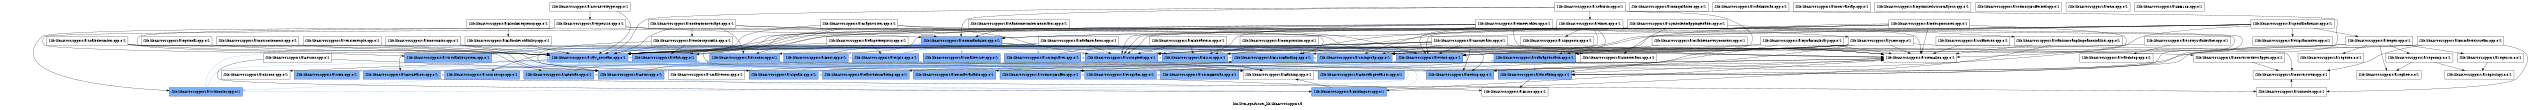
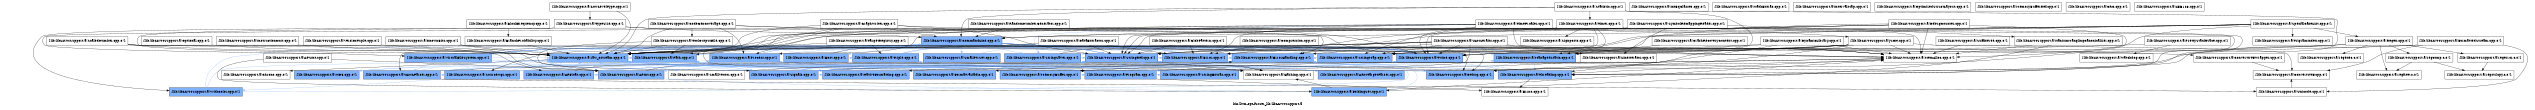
  digraph {
    label="bin/llvm-opt-fuzzer_lib/libLLVMSupport.a"
    rankdir=TB
    node [group=0 shape=box]
    n1 [fillcolor="0.600000 0.5 1" group=1 label="{lib/libLLVMSupport.a(CommandLine.cpp.o)}" style=filled]
    n2 [label="{lib/libLLVMSupport.a(ConvertUTFWrapper.cpp.o)}"]
    n3 [fillcolor="0.600000 0.5 1" group=1 label="{lib/libLLVMSupport.a(Error.cpp.o)}" style=filled]
    n4 [fillcolor="0.600000 0.5 1" group=1 label="{lib/libLLVMSupport.a(ErrorHandling.cpp.o)}" style=filled]
    n5 [fillcolor="0.600000 0.5 1" group=1 label="{lib/libLLVMSupport.a(ManagedStatic.cpp.o)}" style=filled]
    n6 [label="{lib/libLLVMSupport.a(MemAlloc.cpp.o)}"]
    n7 [fillcolor="0.600000 0.5 1" group=1 label="{lib/libLLVMSupport.a(SmallPtrSet.cpp.o)}" style=filled]
    n8 [fillcolor="0.600000 0.5 1" group=1 label="{lib/libLLVMSupport.a(StringMap.cpp.o)}" style=filled]
    n9 [fillcolor="0.600000 0.5 1" group=1 label="{lib/libLLVMSupport.a(StringSaver.cpp.o)}" style=filled]
    n10 [fillcolor="0.600000 0.5 1" group=1 label="{lib/libLLVMSupport.a(StringRef.cpp.o)}" style=filled]
    n11 [fillcolor="0.600000 0.5 1" group=1 label="{lib/libLLVMSupport.a(Triple.cpp.o)}" style=filled]
    n12 [fillcolor="0.600000 0.5 1" group=1 label="{lib/libLLVMSupport.a(Twine.cpp.o)}" style=filled]
    n13 [fillcolor="0.600000 0.5 1" group=1 label="{lib/libLLVMSupport.a(VirtualFileSystem.cpp.o)}" style=filled]
    n14 [fillcolor="0.600000 0.5 1" group=1 label="{lib/libLLVMSupport.a(raw_ostream.cpp.o)}" style=filled]
    n15 [fillcolor="0.600000 0.5 1" group=1 label="{lib/libLLVMSupport.a(Host.cpp.o)}" style=filled]
    n16 [fillcolor="0.600000 0.5 1" group=1 label="{lib/libLLVMSupport.a(Path.cpp.o)}" style=filled]
    n17 [fillcolor="0.600000 0.5 1" group=1 label="{lib/libLLVMSupport.a(Process.cpp.o)}" style=filled]
    n18 [label="{lib/libLLVMSupport.a(ConvertUTF.cpp.o)}"]
    n19 [fillcolor="0.600000 0.5 1" group=1 label="{lib/libLLVMSupport.a(Debug.cpp.o)}" style=filled]
    n20 [fillcolor="0.600000 0.5 1" group=1 label="{lib/libLLVMSupport.a(Signals.cpp.o)}" style=filled]
    n21 [fillcolor="0.600000 0.5 1" group=1 label="{lib/libLLVMSupport.a(Threading.cpp.o)}" style=filled]
    n22 [fillcolor="0.600000 0.5 1" group=1 label="{lib/libLLVMSupport.a(APFloat.cpp.o)}" style=filled]
    n23 [fillcolor="0.600000 0.5 1" group=1 label="{lib/libLLVMSupport.a(APInt.cpp.o)}" style=filled]
    n24 [label="{lib/libLLVMSupport.a(Hashing.cpp.o)}"]
    n25 [fillcolor="0.600000 0.5 1" group=1 label="{lib/libLLVMSupport.a(ARMTargetParser.cpp.o)}" style=filled]
    n26 [fillcolor="0.600000 0.5 1" group=1 label="{lib/libLLVMSupport.a(MemoryBuffer.cpp.o)}" style=filled]
    n27 [fillcolor="0.600000 0.5 1" group=1 label="{lib/libLLVMSupport.a(SourceMgr.cpp.o)}" style=filled]
    n28 [fillcolor="0.600000 0.5 1" group=1 label="{lib/libLLVMSupport.a(YAMLParser.cpp.o)}" style=filled]
    n29 [fillcolor="0.600000 0.5 1" group=1 label="{lib/libLLVMSupport.a(FormatVariadic.cpp.o)}" style=filled]
    n30 [fillcolor="0.600000 0.5 1" group=1 label="{lib/libLLVMSupport.a(NativeFormatting.cpp.o)}" style=filled]
    n31 [fillcolor="0.600000 0.5 1" group=1 label="{lib/libLLVMSupport.a(Program.cpp.o)}" style=filled]
    n32 [fillcolor="0.600000 0.5 1" group=1 label="{lib/libLLVMSupport.a(MD5.cpp.o)}" style=filled]
    n33 [fillcolor="0.600000 0.5 1" group=1 label="{lib/libLLVMSupport.a(StringExtras.cpp.o)}" style=filled]
    n34 [label="{lib/libLLVMSupport.a(Chrono.cpp.o)}"]
    n35 [label="{lib/libLLVMSupport.a(Errno.cpp.o)}"]
    n36 [fillcolor="0.600000 0.5 1" group=1 label="{lib/libLLVMSupport.a(FoldingSet.cpp.o)}" style=filled]
    n37 [fillcolor="0.600000 0.5 1" group=1 label="{lib/libLLVMSupport.a(WithColor.cpp.o)}" style=filled]
    n38 [label="{lib/libLLVMSupport.a(Unicode.cpp.o)}"]
    n39 [label="{lib/libLLVMSupport.a(TimeProfiler.cpp.o)}"]
    n40 [label="{lib/libLLVMSupport.a(JSON.cpp.o)}"]
    n41 [label="{lib/libLLVMSupport.a(TargetRegistry.cpp.o)}"]
    n42 [label="{lib/libLLVMSupport.a(BranchProbability.cpp.o)}"]
    n43 [label="{lib/libLLVMSupport.a(TypeSize.cpp.o)}"]
    n44 [label="{lib/libLLVMSupport.a(KnownBits.cpp.o)}"]
    n45 [label="{lib/libLLVMSupport.a(CodeGenCoverage.cpp.o)}"]
    n46 [label="{lib/libLLVMSupport.a(ToolOutputFile.cpp.o)}"]
    n47 [label="{lib/libLLVMSupport.a(GraphWriter.cpp.o)}"]
    n48 [label="{lib/libLLVMSupport.a(DynamicLibrary.cpp.o)}"]
    n49 [label="{lib/libLLVMSupport.a(BlockFrequency.cpp.o)}"]
    n50 [label="{lib/libLLVMSupport.a(ScaledNumber.cpp.o)}"]
    n51 [label="{lib/libLLVMSupport.a(Optional.cpp.o)}"]
    n52 [label="{lib/libLLVMSupport.a(SuffixTree.cpp.o)}"]
    n53 [label="{lib/libLLVMSupport.a(DebugCounter.cpp.o)}"]
    n54 [label="{lib/libLLVMSupport.a(PrettyStackTrace.cpp.o)}"]
    n55 [label="{lib/libLLVMSupport.a(Watchdog.cpp.o)}"]
    n56 [label="{lib/libLLVMSupport.a(Timer.cpp.o)}"]
    n57 [label="{lib/libLLVMSupport.a(Signposts.cpp.o)}"]
    n58 [label="{lib/libLLVMSupport.a(Statistic.cpp.o)}"]
    n59 [label="{lib/libLLVMSupport.a(IntEqClasses.cpp.o)}"]
    n60 [label="{lib/libLLVMSupport.a(MathExtras.cpp.o)}"]
    n61 [label="{lib/libLLVMSupport.a(IntervalMap.cpp.o)}"]
    n62 [label="{lib/libLLVMSupport.a(LowLevelType.cpp.o)}"]
    n63 [label="{lib/libLLVMSupport.a(YAMLTraits.cpp.o)}"]
    n64 [label="{lib/libLLVMSupport.a(LineIterator.cpp.o)}"]
    n65 [label="{lib/libLLVMSupport.a(FormattedStream.cpp.o)}"]
    n66 [label="{lib/libLLVMSupport.a(InstructionCost.cpp.o)}"]
    n67 [label="{lib/libLLVMSupport.a(Regex.cpp.o)}"]
    n68 [label="{lib/libLLVMSupport.a(regcomp.c.o)}"]
    n69 [label="{lib/libLLVMSupport.a(regerror.c.o)}"]
    n70 [label="{lib/libLLVMSupport.a(regexec.c.o)}"]
    n71 [label="{lib/libLLVMSupport.a(regfree.c.o)}"]
    n72 [label="{lib/libLLVMSupport.a(regstrlcpy.c.o)}"]
    n73 [label="{lib/libLLVMSupport.a(OptimizedStructLayout.cpp.o)}"]
    n74 [label="{lib/libLLVMSupport.a(MemoryBufferRef.cpp.o)}"]
    n75 [label="{lib/libLLVMSupport.a(CRC.cpp.o)}"]
    n76 [label="{lib/libLLVMSupport.a(GlobPattern.cpp.o)}"]
    n77 [label="{lib/libLLVMSupport.a(SpecialCaseList.cpp.o)}"]
    n78 [label="{lib/libLLVMSupport.a(TrigramIndex.cpp.o)}"]
    n79 [label="{lib/libLLVMSupport.a(Compression.cpp.o)}"]
    n80 [label="{lib/libLLVMSupport.a(LEB128.cpp.o)}"]
    n81 [label="{lib/libLLVMSupport.a(RandomNumberGenerator.cpp.o)}"]
    n82 [label="{lib/libLLVMSupport.a(SmallVector.cpp.o)}"]
    n83 [label="{lib/libLLVMSupport.a(VersionTuple.cpp.o)}"]
    n84 [label="{lib/libLLVMSupport.a(CrashRecoveryContext.cpp.o)}"]
    n85 [label="{lib/libLLVMSupport.a(APSInt.cpp.o)}"]
    n86 [label="{lib/libLLVMSupport.a(ItaniumManglingCanonicalizer.cpp.o)}"]
    n87 [label="{lib/libLLVMSupport.a(SymbolRemappingReader.cpp.o)}"]
    n88 [label="{lib/libLLVMSupport.a(DataExtractor.cpp.o)}"]
    subgraph sub_1 {
      rank=same
      n1
    }
    subgraph sub_2 {
      rank=same
      n2
      n3
      n4
      n5
      n6
      n7
      n8
      n9
      n10
      n11
      n12
      n13
      n14
      n15
      n16
      n17
    }
    subgraph sub_3 {
      rank=same
      n18
      n19
      n20
      n21
      n22
      n23
      n24
      n25
      n26
      n27
      n28
      n29
      n30
      n31
      n32
      n33
    }
    subgraph sub_4 {
      rank=same
      n1
    }
    subgraph sub_5 {
      rank=same
      n2
      n3
      n4
      n5
      n6
      n7
      n8
      n9
      n10
      n11
      n12
      n13
      n14
      n15
      n16
      n17
    }
    subgraph sub_6 {
      rank=same
      n18
      n19
      n20
      n21
      n22
      n23
      n24
      n25
      n26
      n27
      n28
      n29
      n30
      n31
      n32
      n33
    }
    n1 -> n2
    n1 -> n3 [color="0.600000 0.5 1"]
    n1 -> n4 [color="0.600000 0.5 1"]
    n1 -> n5 [color="0.600000 0.5 1"]
    n1 -> n6
    n1 -> n7 [color="0.600000 0.5 1"]
    n1 -> n8 [color="0.600000 0.5 1"]
    n1 -> n9 [color="0.600000 0.5 1"]
    n1 -> n10 [color="0.600000 0.5 1"]
    n1 -> n11 [color="0.600000 0.5 1"]
    n1 -> n12 [color="0.600000 0.5 1"]
    n1 -> n13 [color="0.600000 0.5 1"]
    n1 -> n14 [color="0.600000 0.5 1"]
    n1 -> n15 [color="0.600000 0.5 1"]
    n1 -> n16 [color="0.600000 0.5 1"]
    n1 -> n17 [color="0.600000 0.5 1"]
    n2 -> n18
    n3 -> n4 [color="0.600000 0.5 1"]
    n3 -> n5 [color="0.600000 0.5 1"]
    n3 -> n12 [color="0.600000 0.5 1"]
    n3 -> n14 [color="0.600000 0.5 1"]
    n4 -> n12 [color="0.600000 0.5 1"]
    n4 -> n14 [color="0.600000 0.5 1"]
    n4 -> n19 [color="0.600000 0.5 1"]
    n4 -> n20 [color="0.600000 0.5 1"]
    n5 -> n21 [color="0.600000 0.5 1"]
    n7 -> n4 [color="0.600000 0.5 1"]
    n8 -> n4 [color="0.600000 0.5 1"]
    n9 -> n6
    n9 -> n10 [color="0.600000 0.5 1"]
    n10 -> n3 [color="0.600000 0.5 1"]
    n10 -> n22 [color="0.600000 0.5 1"]
    n10 -> n23 [color="0.600000 0.5 1"]
    n10 -> n24
    n11 -> n10 [color="0.600000 0.5 1"]
    n11 -> n12 [color="0.600000 0.5 1"]
    n11 -> n25 [color="0.600000 0.5 1"]
    n12 -> n14 [color="0.600000 0.5 1"]
    n13 -> n3 [color="0.600000 0.5 1"]
    n13 -> n6
    n13 -> n8 [color="0.600000 0.5 1"]
    n13 -> n10 [color="0.600000 0.5 1"]
    n13 -> n12 [color="0.600000 0.5 1"]
    n13 -> n14 [color="0.600000 0.5 1"]
    n13 -> n16 [color="0.600000 0.5 1"]
    n13 -> n26 [color="0.600000 0.5 1"]
    n13 -> n27 [color="0.600000 0.5 1"]
    n13 -> n28 [color="0.600000 0.5 1"]
    n14 -> n3 [color="0.600000 0.5 1"]
-   n14 -> n4 [color="0.600000 0.5 1"]
+   n14 -> n82 [color="0.600000 0.5 1"]
    n14 -> n12 [color="0.600000 0.5 1"]
    n14 -> n16 [color="0.600000 0.5 1"]
    n14 -> n17 [color="0.600000 0.5 1"]
    n14 -> n29 [color="0.600000 0.5 1"]
    n14 -> n30 [color="0.600000 0.5 1"]
    n14 -> n31 [color="0.600000 0.5 1"]
    n14 -> n34
    n15 -> n6
    n15 -> n8 [color="0.600000 0.5 1"]
    n15 -> n10 [color="0.600000 0.5 1"]
    n15 -> n11 [color="0.600000 0.5 1"]
    n15 -> n14 [color="0.600000 0.5 1"]
    n16 -> n3 [color="0.600000 0.5 1"]
    n16 -> n10 [color="0.600000 0.5 1"]
    n16 -> n12 [color="0.600000 0.5 1"]
    n16 -> n17 [color="0.600000 0.5 1"]
    n16 -> n20 [color="0.600000 0.5 1"]
    n16 -> n32 [color="0.600000 0.5 1"]
    n17 -> n3 [color="0.600000 0.5 1"]
    n17 -> n5 [color="0.600000 0.5 1"]
    n17 -> n16 [color="0.600000 0.5 1"]
    n17 -> n24
    n17 -> n33 [color="0.600000 0.5 1"]
    n19 -> n5 [color="0.600000 0.5 1"]
    n19 -> n14 [color="0.600000 0.5 1"]
    n20 -> n1 [color="0.600000 0.5 1"]
    n20 -> n4 [color="0.600000 0.5 1"]
    n20 -> n5 [color="0.600000 0.5 1"]
    n20 -> n6
    n20 -> n10 [color="0.600000 0.5 1"]
    n20 -> n12 [color="0.600000 0.5 1"]
    n20 -> n14 [color="0.600000 0.5 1"]
    n20 -> n16 [color="0.600000 0.5 1"]
    n20 -> n21 [color="0.600000 0.5 1"]
    n20 -> n26 [color="0.600000 0.5 1"]
    n20 -> n29 [color="0.600000 0.5 1"]
    n20 -> n30 [color="0.600000 0.5 1"]
    n20 -> n31 [color="0.600000 0.5 1"]
    n21 -> n4 [color="0.600000 0.5 1"]
    n21 -> n6
    n21 -> n10 [color="0.600000 0.5 1"]
    n21 -> n12 [color="0.600000 0.5 1"]
    n21 -> n35
    n22 -> n3 [color="0.600000 0.5 1"]
    n22 -> n10 [color="0.600000 0.5 1"]
    n22 -> n14 [color="0.600000 0.5 1"]
    n22 -> n23 [color="0.600000 0.5 1"]
    n22 -> n24
    n23 -> n14 [color="0.600000 0.5 1"]
    n23 -> n24
    n23 -> n36 [color="0.600000 0.5 1"]
    n25 -> n10 [color="0.600000 0.5 1"]
    n25 -> n11 [color="0.600000 0.5 1"]
    n26 -> n3 [color="0.600000 0.5 1"]
    n26 -> n12 [color="0.600000 0.5 1"]
    n26 -> n16 [color="0.600000 0.5 1"]
    n26 -> n17 [color="0.600000 0.5 1"]
    n26 -> n31 [color="0.600000 0.5 1"]
    n27 -> n10 [color="0.600000 0.5 1"]
    n27 -> n12 [color="0.600000 0.5 1"]
    n27 -> n14 [color="0.600000 0.5 1"]
    n27 -> n16 [color="0.600000 0.5 1"]
    n27 -> n26 [color="0.600000 0.5 1"]
    n27 -> n37 [color="0.600000 0.5 1"]
    n28 -> n4 [color="0.600000 0.5 1"]
    n28 -> n6
    n28 -> n10 [color="0.600000 0.5 1"]
    n28 -> n14 [color="0.600000 0.5 1"]
    n28 -> n26 [color="0.600000 0.5 1"]
    n28 -> n27 [color="0.600000 0.5 1"]
    n28 -> n38
    n29 -> n10 [color="0.600000 0.5 1"]
    n30 -> n14 [color="0.600000 0.5 1"]
    n31 -> n6
    n31 -> n10 [color="0.600000 0.5 1"]
    n31 -> n14 [color="0.600000 0.5 1"]
    n31 -> n16 [color="0.600000 0.5 1"]
    n31 -> n33 [color="0.600000 0.5 1"]
    n31 -> n35
    n32 -> n14 [color="0.600000 0.5 1"]
    n33 -> n10 [color="0.600000 0.5 1"]
    n33 -> n14 [color="0.600000 0.5 1"]
    n36 -> n4 [color="0.600000 0.5 1"]
    n36 -> n6
    n36 -> n24
    n37 -> n1 [color="0.600000 0.5 1"]
    n37 -> n3 [color="0.600000 0.5 1"]
    n37 -> n14 [color="0.600000 0.5 1"]
    n38 -> n18
    n39 -> n3
    n39 -> n6
    n39 -> n8
    n39 -> n9 [color="0.600000 0.5 1"]
    n39 -> n12
    n39 -> n14
    n39 -> n16
    n39 -> n17
    n39 -> n40
    n40 -> n3
    n40 -> n6
    n40 -> n10
    n40 -> n12
    n40 -> n14
    n40 -> n18
    n40 -> n29
    n40 -> n30
    n41 -> n11
    n41 -> n14
    n42 -> n14
    n43 -> n1
    n43 -> n4
    n43 -> n14
    n43 -> n37
    n44 -> n14
    n44 -> n19
    n44 -> n23
    n45 -> n12
    n45 -> n14
    n45 -> n17
    n45 -> n21
    n45 -> n46
    n46 -> n14
    n46 -> n16
    n46 -> n20
    n47 -> n1
    n47 -> n10
    n47 -> n12
    n47 -> n14
    n47 -> n16
    n47 -> n31
    n48 -> n5
    n48 -> n6
    n48 -> n8
    n48 -> n21
    n49 -> n42
    n50 -> n14
    n50 -> n19
    n50 -> n22
    n50 -> n23
    n51 -> n14
    n52 -> n6
    n53 -> n1
    n53 -> n5
    n53 -> n6
    n53 -> n10
    n53 -> n14
    n53 -> n19
    n54 -> n14
    n54 -> n55
    n56 -> n1
    n56 -> n5
    n56 -> n6
    n56 -> n8
    n56 -> n14
    n56 -> n17
    n56 -> n21
    n56 -> n57
    n58 -> n1
    n58 -> n5
    n58 -> n14
    n58 -> n21
    n58 -> n56
    n62 -> n14
    n62 -> n43
    n63 -> n4
    n63 -> n6
    n63 -> n8
    n63 -> n10
    n63 -> n12
    n63 -> n14
    n63 -> n26
    n63 -> n27
    n63 -> n28
    n63 -> n64
    n64 -> n26
    n65 -> n14
    n65 -> n18
    n65 -> n19
    n65 -> n38
    n66 -> n14
    n67 -> n10
    n67 -> n12
    n67 -> n68
    n67 -> n69
    n67 -> n70
    n67 -> n71
    n68 -> n71
    n68 -> n72
    n69 -> n72
    n76 -> n3
    n76 -> n10
    n77 -> n4
    n77 -> n6
    n77 -> n8
    n77 -> n10
    n77 -> n12
    n77 -> n13
    n77 -> n67
    n77 -> n78
    n79 -> n3
    n81 -> n1
    n82 -> n4
    n83 -> n14
    n84 -> n5
    n85 -> n23
    n85 -> n36
    n86 -> n6
    n86 -> n36
    n87 -> n3
    n87 -> n10
    n87 -> n12
    n87 -> n14
    n87 -> n64
    n87 -> n86
    n88 -> n3
    n88 -> n10
    n88 -> n14
  }
